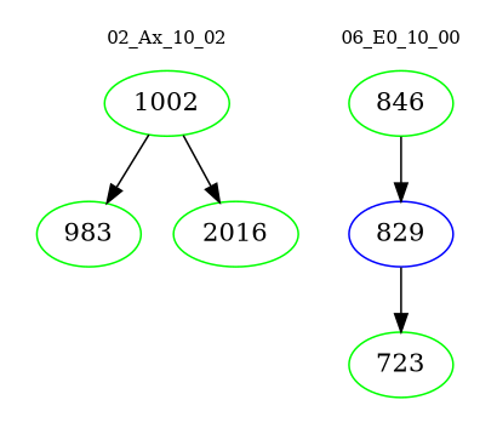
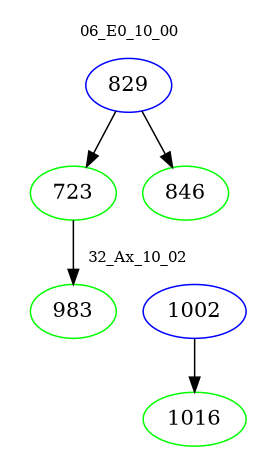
  digraph {
    node [color=green]
    edge [color=black]
-   n1 [label=1002]
+   n1 [color=blue label=1002]
    n2 [label=983]
-   n3 [label=2016]
+   n3 [label=1016]
    n4 [color=blue label=829]
    n5 [label=723]
    n6 [label=846]
    subgraph cluster_1 {
      color=white
      fontsize=10
-     label="02_Ax_10_02"
+     label="32_Ax_10_02"
      n1
      n2
      n3
    }
    subgraph cluster_2 {
      color=white
      fontsize=10
      label="06_E0_10_00"
      n4
      n5
      n6
    }
-   n1 -> n2
+   n5 -> n2
    n1 -> n3
    n4 -> n5
-   n6 -> n4
+   n4 -> n6
  }
